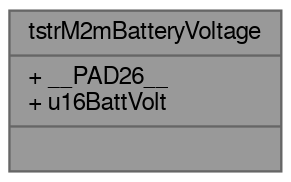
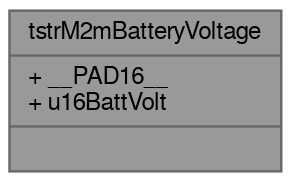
  digraph {
-   n1 [color=gray40 fillcolor=grey60 fontcolor=black fontname=FreeSans fontsize=10 height=0.2 label="{tstrM2mBatteryVoltage\n|+ __PAD26__\l+ u16BattVolt\l|}" shape=record style=filled width=0.4]
+   n1 [color=gray40 fillcolor=grey60 fontcolor=black fontname=FreeSans fontsize=10 height=0.2 label="{tstrM2mBatteryVoltage\n|+ __PAD16__\l+ u16BattVolt\l|}" shape=record style=filled width=0.4]
  }
